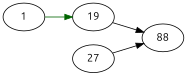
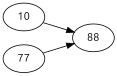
  strict digraph {
    fontname=Ubuntu
    rankdir=LR
    node [fontname=Ubuntu]
    edge [fontname=Ubuntu]
-   1 [entry=true]
-   10 [label=19]
+   10
    n3 [label=88]
-   27
-   1 -> 10 [color=darkgreen cond=true]
+   27 [label=77]
    10 -> n3
    27 -> n3
  }
